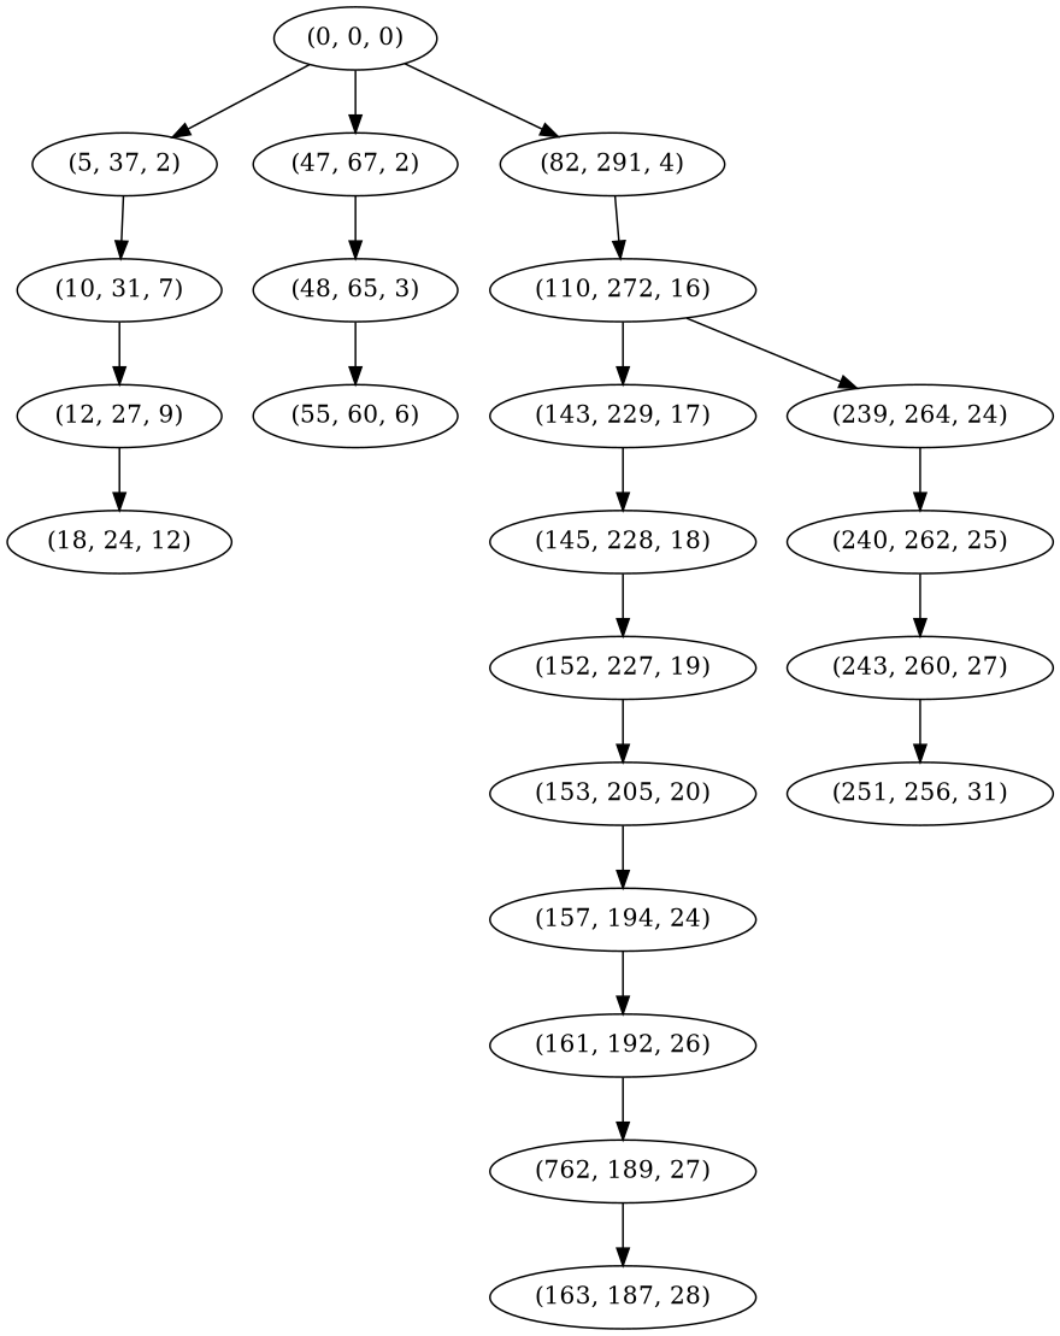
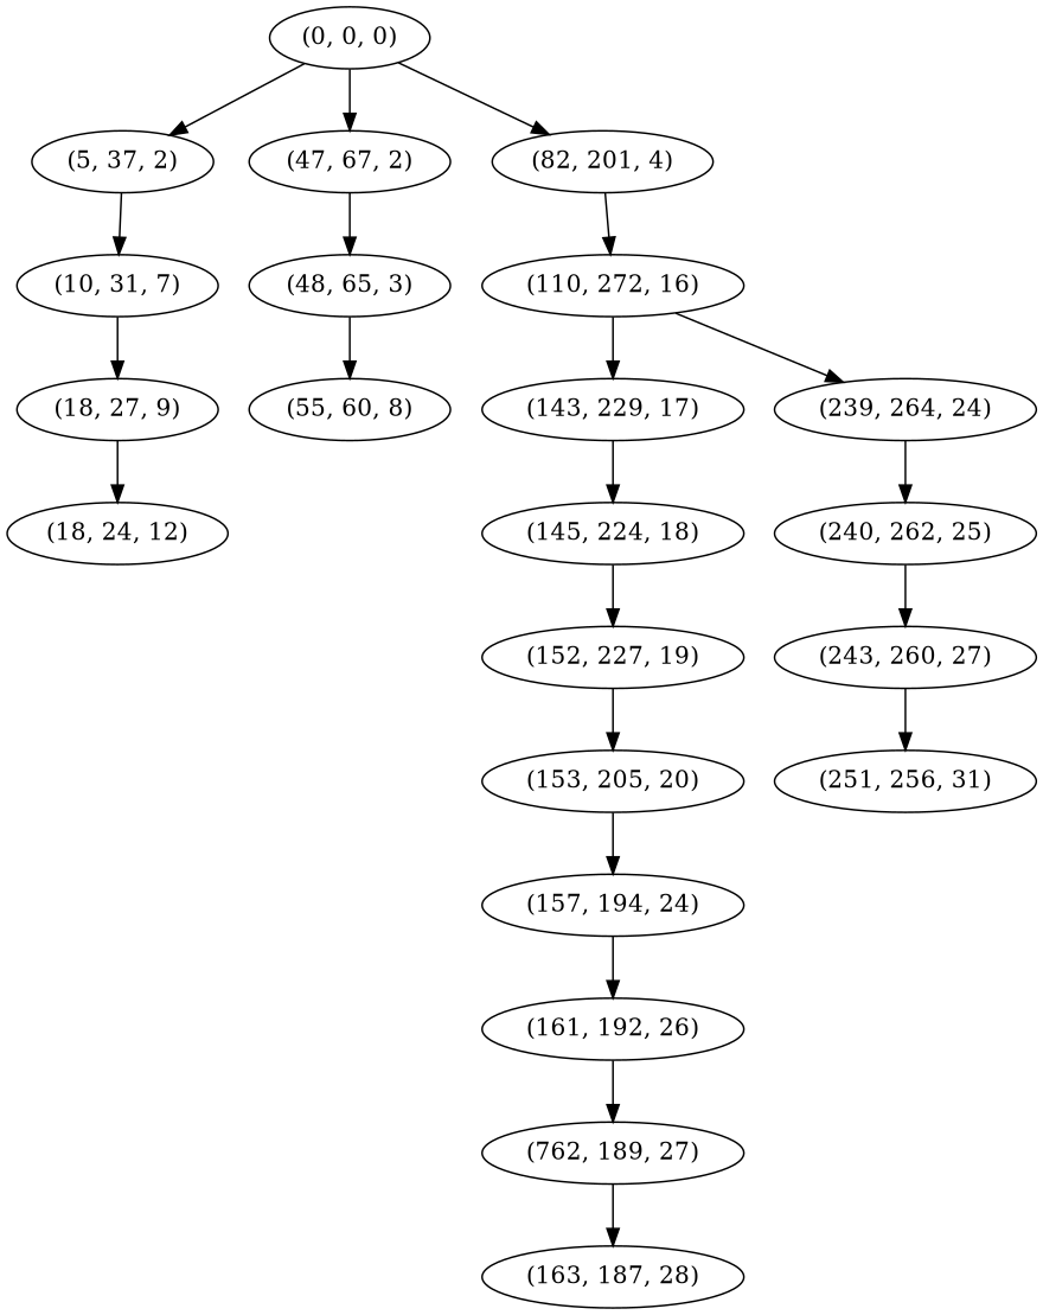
  digraph {
    "(0, 0, 0)"
    "(5, 37, 2)"
    "(47, 67, 2)"
-   "(82, 291, 4)"
+   "(82, 291, 4)" [label="(82, 201, 4)"]
    "(10, 31, 7)"
    "(48, 65, 3)"
    "(110, 272, 16)"
-   "(12, 27, 9)"
+   "(12, 27, 9)" [label="(18, 27, 9)"]
    "(18, 24, 12)"
-   "(55, 60, 8)" [label="(55, 60, 6)"]
+   "(55, 60, 8)"
    "(143, 229, 17)"
    "(239, 264, 24)"
-   "(145, 228, 18)"
+   "(145, 228, 18)" [label="(145, 224, 18)"]
    "(240, 262, 25)"
    "(152, 227, 19)"
    "(153, 205, 20)"
    "(157, 194, 24)"
    "(161, 192, 26)"
    n19 [label="(762, 189, 27)"]
    "(163, 187, 28)"
    "(243, 260, 27)"
    "(251, 256, 31)"
    "(0, 0, 0)" -> "(5, 37, 2)"
    "(0, 0, 0)" -> "(47, 67, 2)"
    "(0, 0, 0)" -> "(82, 291, 4)"
    "(5, 37, 2)" -> "(10, 31, 7)"
    "(47, 67, 2)" -> "(48, 65, 3)"
    "(82, 291, 4)" -> "(110, 272, 16)"
    "(10, 31, 7)" -> "(12, 27, 9)"
    "(48, 65, 3)" -> "(55, 60, 8)"
    "(110, 272, 16)" -> "(143, 229, 17)"
    "(110, 272, 16)" -> "(239, 264, 24)"
    "(12, 27, 9)" -> "(18, 24, 12)"
    "(143, 229, 17)" -> "(145, 228, 18)"
    "(239, 264, 24)" -> "(240, 262, 25)"
    "(145, 228, 18)" -> "(152, 227, 19)"
    "(240, 262, 25)" -> "(243, 260, 27)"
    "(152, 227, 19)" -> "(153, 205, 20)"
    "(153, 205, 20)" -> "(157, 194, 24)"
    "(157, 194, 24)" -> "(161, 192, 26)"
    "(161, 192, 26)" -> n19
    n19 -> "(163, 187, 28)"
    "(243, 260, 27)" -> "(251, 256, 31)"
  }
